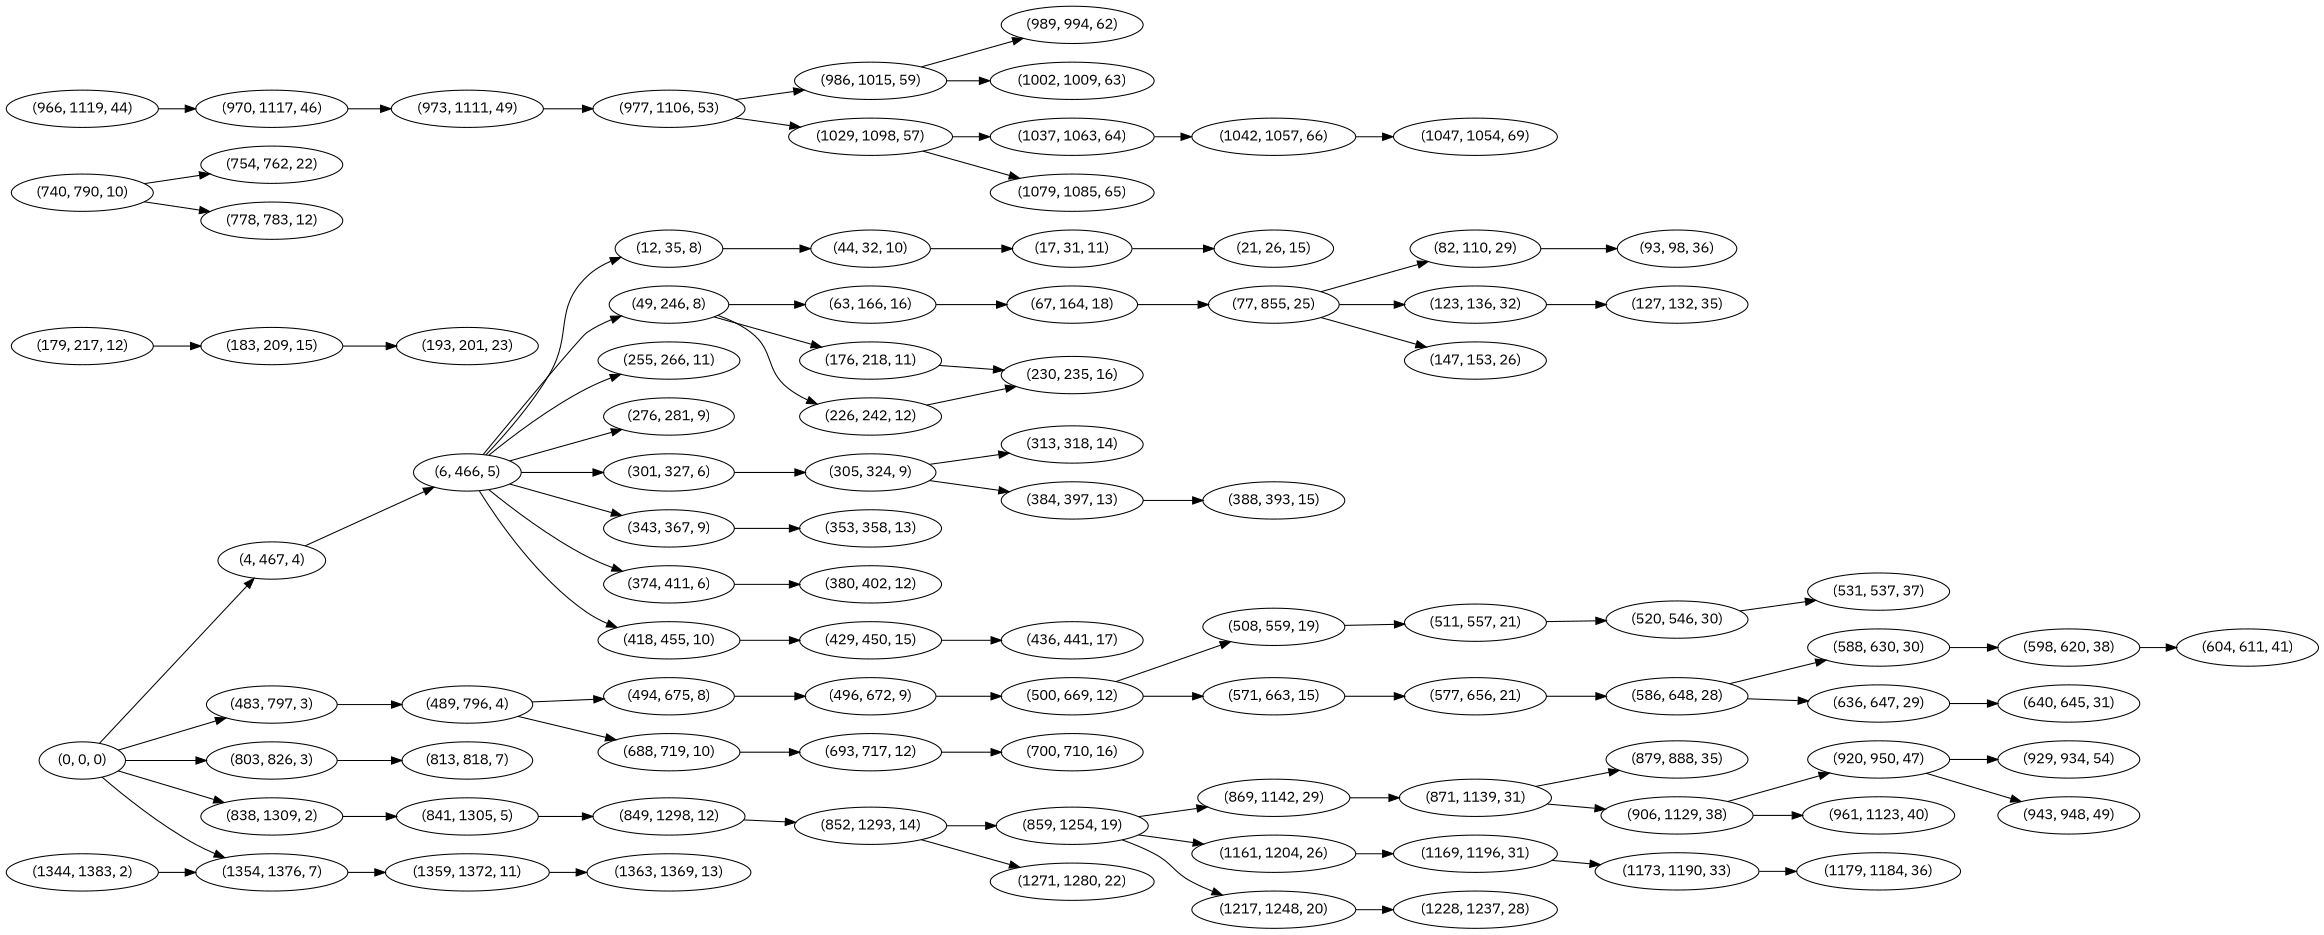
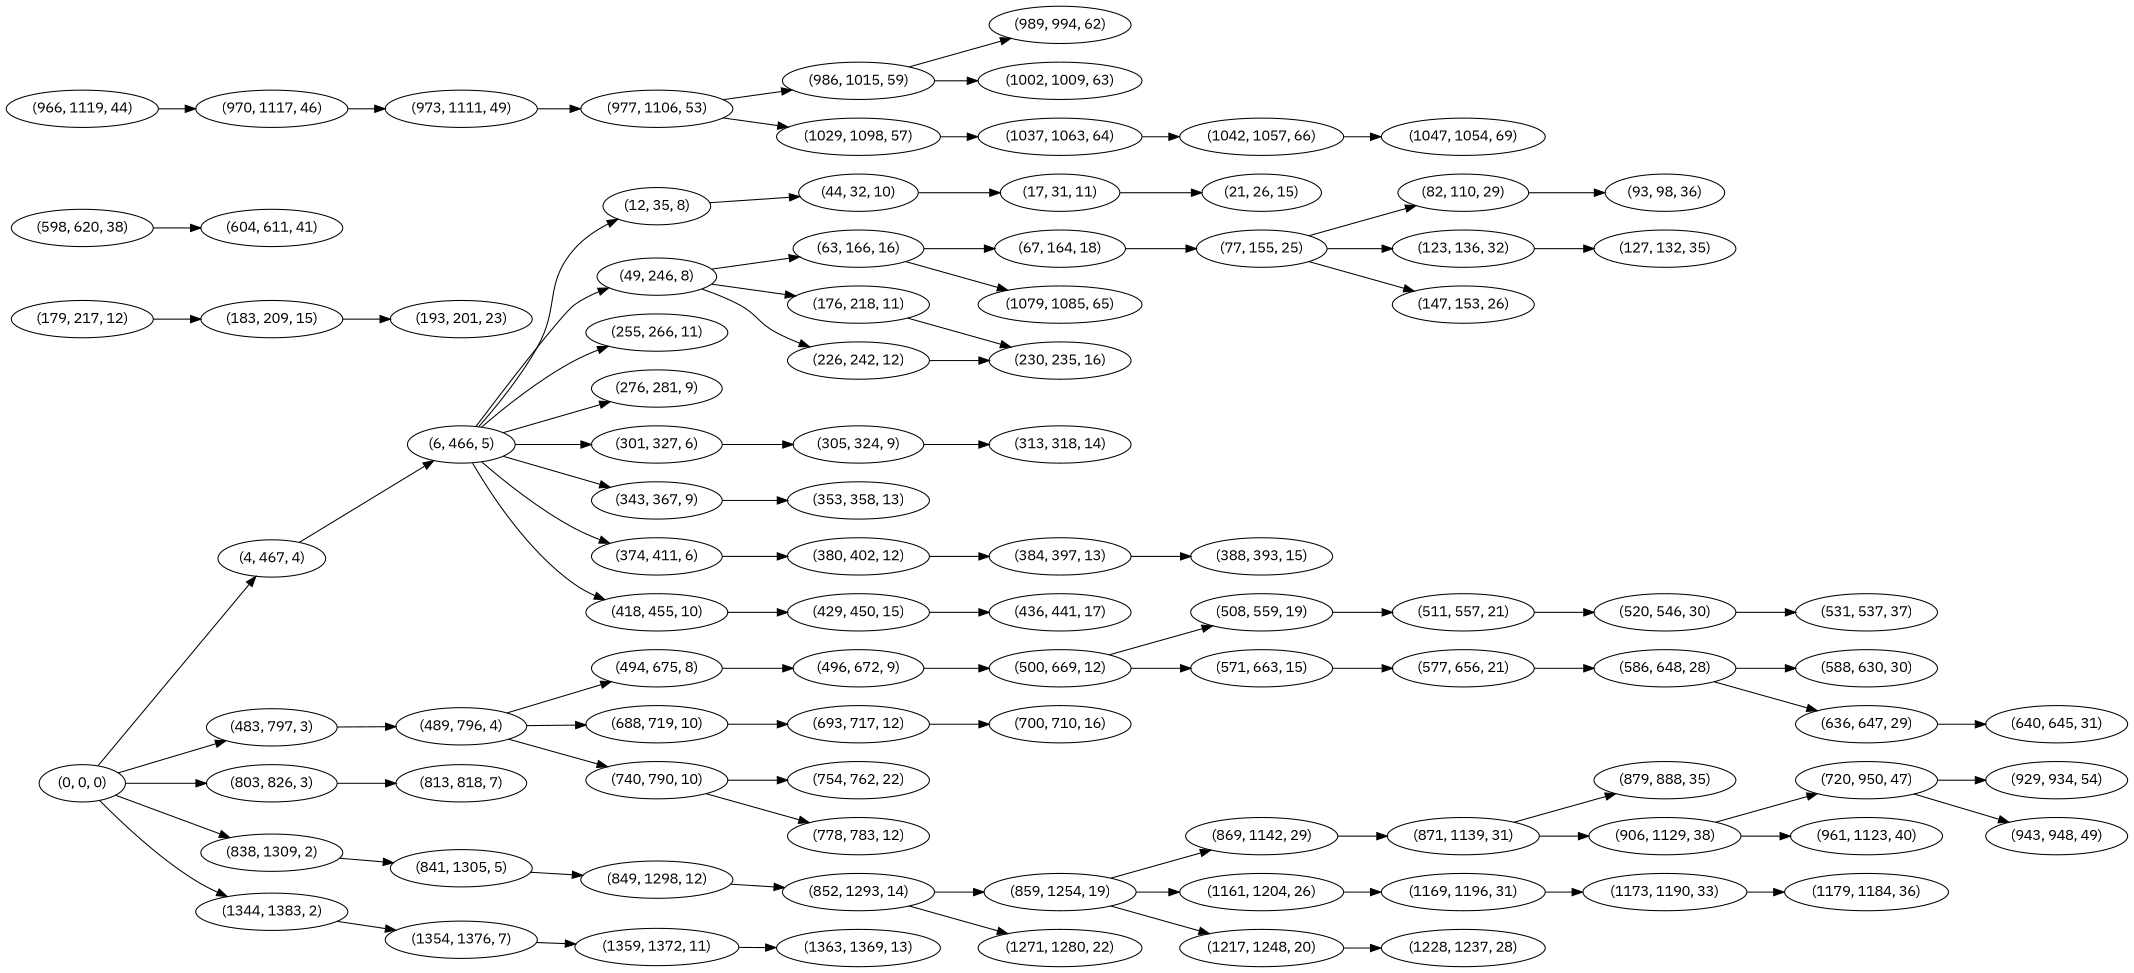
  digraph {
    fontname="IBM Plex Sans"
    rankdir=LR
    node [fontname="IBM Plex Sans"]
    edge [fontname="IBM Plex Sans"]
    "(0, 0, 0)"
    "(4, 467, 4)"
    "(483, 797, 3)"
    "(803, 826, 3)"
    "(838, 1309, 2)"
    "(1344, 1383, 2)"
    "(6, 466, 5)"
    "(489, 796, 4)"
    "(813, 818, 7)"
    "(841, 1305, 5)"
    "(1354, 1376, 7)"
    "(12, 35, 8)"
    "(49, 246, 8)"
    "(255, 266, 11)"
    "(276, 281, 9)"
    "(301, 327, 6)"
    "(343, 367, 9)"
    "(374, 411, 6)"
    "(418, 455, 10)"
    n20 [label="(44, 32, 10)"]
    "(63, 166, 16)"
    "(176, 218, 11)"
    "(226, 242, 12)"
    "(305, 324, 9)"
    "(353, 358, 13)"
    "(380, 402, 12)"
    "(429, 450, 15)"
    "(17, 31, 11)"
    "(21, 26, 15)"
    "(67, 164, 18)"
    "(230, 235, 16)"
-   "(77, 155, 25)" [label="(77, 855, 25)"]
+   "(77, 155, 25)"
    "(82, 110, 29)"
    "(123, 136, 32)"
    "(147, 153, 26)"
    "(93, 98, 36)"
    "(127, 132, 35)"
    "(179, 217, 12)"
    "(183, 209, 15)"
    "(193, 201, 23)"
    "(313, 318, 14)"
    "(384, 397, 13)"
    "(388, 393, 15)"
    "(436, 441, 17)"
    "(494, 675, 8)"
    "(688, 719, 10)"
    "(740, 790, 10)"
    "(496, 672, 9)"
    "(693, 717, 12)"
    "(754, 762, 22)"
    "(778, 783, 12)"
    "(500, 669, 12)"
    "(508, 559, 19)"
    "(571, 663, 15)"
    "(511, 557, 21)"
    "(577, 656, 21)"
    "(520, 546, 30)"
    "(531, 537, 37)"
    "(586, 648, 28)"
    "(588, 630, 30)"
    "(636, 647, 29)"
    "(598, 620, 38)"
    "(640, 645, 31)"
    "(604, 611, 41)"
    "(700, 710, 16)"
    "(849, 1298, 12)"
    "(852, 1293, 14)"
    "(859, 1254, 19)"
    "(1271, 1280, 22)"
    "(869, 1142, 29)"
    "(1161, 1204, 26)"
    "(1217, 1248, 20)"
    "(871, 1139, 31)"
    "(1169, 1196, 31)"
    "(1228, 1237, 28)"
    "(879, 888, 35)"
    "(906, 1129, 38)"
-   "(920, 950, 47)"
+   "(920, 950, 47)" [label="(720, 950, 47)"]
    "(961, 1123, 40)"
    "(929, 934, 54)"
    "(943, 948, 49)"
    "(966, 1119, 44)"
    "(970, 1117, 46)"
    "(973, 1111, 49)"
    "(977, 1106, 53)"
    "(986, 1015, 59)"
    "(1029, 1098, 57)"
    "(989, 994, 62)"
    "(1002, 1009, 63)"
    "(1037, 1063, 64)"
    "(1079, 1085, 65)"
    "(1042, 1057, 66)"
    "(1047, 1054, 69)"
    "(1173, 1190, 33)"
    "(1179, 1184, 36)"
    "(1359, 1372, 11)"
    "(1363, 1369, 13)"
    "(0, 0, 0)" -> "(4, 467, 4)"
    "(0, 0, 0)" -> "(483, 797, 3)"
    "(0, 0, 0)" -> "(803, 826, 3)"
    "(0, 0, 0)" -> "(838, 1309, 2)"
-   "(0, 0, 0)" -> "(1354, 1376, 7)"
+   "(0, 0, 0)" -> "(1344, 1383, 2)"
    "(4, 467, 4)" -> "(6, 466, 5)"
    "(483, 797, 3)" -> "(489, 796, 4)"
    "(803, 826, 3)" -> "(813, 818, 7)"
    "(838, 1309, 2)" -> "(841, 1305, 5)"
    "(1344, 1383, 2)" -> "(1354, 1376, 7)"
    "(6, 466, 5)" -> "(12, 35, 8)"
    "(6, 466, 5)" -> "(49, 246, 8)"
    "(6, 466, 5)" -> "(255, 266, 11)"
    "(6, 466, 5)" -> "(276, 281, 9)"
    "(6, 466, 5)" -> "(301, 327, 6)"
    "(6, 466, 5)" -> "(343, 367, 9)"
    "(6, 466, 5)" -> "(374, 411, 6)"
    "(6, 466, 5)" -> "(418, 455, 10)"
    "(489, 796, 4)" -> "(494, 675, 8)"
    "(489, 796, 4)" -> "(688, 719, 10)"
+   "(489, 796, 4)" -> "(740, 790, 10)"
    "(841, 1305, 5)" -> "(849, 1298, 12)"
    "(1354, 1376, 7)" -> "(1359, 1372, 11)"
    "(12, 35, 8)" -> n20
    "(49, 246, 8)" -> "(63, 166, 16)"
    "(49, 246, 8)" -> "(176, 218, 11)"
    "(49, 246, 8)" -> "(226, 242, 12)"
    "(301, 327, 6)" -> "(305, 324, 9)"
    "(343, 367, 9)" -> "(353, 358, 13)"
    "(374, 411, 6)" -> "(380, 402, 12)"
    "(418, 455, 10)" -> "(429, 450, 15)"
    n20 -> "(17, 31, 11)"
    "(63, 166, 16)" -> "(67, 164, 18)"
    "(176, 218, 11)" -> "(230, 235, 16)"
    "(226, 242, 12)" -> "(230, 235, 16)"
    "(305, 324, 9)" -> "(313, 318, 14)"
-   "(305, 324, 9)" -> "(384, 397, 13)"
+   "(380, 402, 12)" -> "(384, 397, 13)"
    "(429, 450, 15)" -> "(436, 441, 17)"
    "(17, 31, 11)" -> "(21, 26, 15)"
    "(67, 164, 18)" -> "(77, 155, 25)"
    "(77, 155, 25)" -> "(82, 110, 29)"
    "(77, 155, 25)" -> "(123, 136, 32)"
    "(77, 155, 25)" -> "(147, 153, 26)"
    "(82, 110, 29)" -> "(93, 98, 36)"
    "(123, 136, 32)" -> "(127, 132, 35)"
    "(179, 217, 12)" -> "(183, 209, 15)"
    "(183, 209, 15)" -> "(193, 201, 23)"
    "(384, 397, 13)" -> "(388, 393, 15)"
    "(494, 675, 8)" -> "(496, 672, 9)"
    "(688, 719, 10)" -> "(693, 717, 12)"
    "(740, 790, 10)" -> "(754, 762, 22)"
    "(740, 790, 10)" -> "(778, 783, 12)"
    "(496, 672, 9)" -> "(500, 669, 12)"
    "(693, 717, 12)" -> "(700, 710, 16)"
    "(500, 669, 12)" -> "(508, 559, 19)"
    "(500, 669, 12)" -> "(571, 663, 15)"
    "(508, 559, 19)" -> "(511, 557, 21)"
    "(571, 663, 15)" -> "(577, 656, 21)"
    "(511, 557, 21)" -> "(520, 546, 30)"
    "(577, 656, 21)" -> "(586, 648, 28)"
    "(520, 546, 30)" -> "(531, 537, 37)"
    "(586, 648, 28)" -> "(588, 630, 30)"
    "(586, 648, 28)" -> "(636, 647, 29)"
-   "(588, 630, 30)" -> "(598, 620, 38)"
    "(636, 647, 29)" -> "(640, 645, 31)"
    "(598, 620, 38)" -> "(604, 611, 41)"
    "(849, 1298, 12)" -> "(852, 1293, 14)"
    "(852, 1293, 14)" -> "(859, 1254, 19)"
    "(852, 1293, 14)" -> "(1271, 1280, 22)"
    "(859, 1254, 19)" -> "(869, 1142, 29)"
    "(859, 1254, 19)" -> "(1161, 1204, 26)"
    "(859, 1254, 19)" -> "(1217, 1248, 20)"
    "(869, 1142, 29)" -> "(871, 1139, 31)"
    "(1161, 1204, 26)" -> "(1169, 1196, 31)"
    "(1217, 1248, 20)" -> "(1228, 1237, 28)"
    "(871, 1139, 31)" -> "(879, 888, 35)"
    "(871, 1139, 31)" -> "(906, 1129, 38)"
    "(1169, 1196, 31)" -> "(1173, 1190, 33)"
    "(906, 1129, 38)" -> "(920, 950, 47)"
    "(906, 1129, 38)" -> "(961, 1123, 40)"
    "(920, 950, 47)" -> "(929, 934, 54)"
    "(920, 950, 47)" -> "(943, 948, 49)"
    "(966, 1119, 44)" -> "(970, 1117, 46)"
    "(970, 1117, 46)" -> "(973, 1111, 49)"
    "(973, 1111, 49)" -> "(977, 1106, 53)"
    "(977, 1106, 53)" -> "(986, 1015, 59)"
    "(977, 1106, 53)" -> "(1029, 1098, 57)"
    "(986, 1015, 59)" -> "(989, 994, 62)"
    "(986, 1015, 59)" -> "(1002, 1009, 63)"
    "(1029, 1098, 57)" -> "(1037, 1063, 64)"
-   "(1029, 1098, 57)" -> "(1079, 1085, 65)"
+   "(63, 166, 16)" -> "(1079, 1085, 65)"
    "(1037, 1063, 64)" -> "(1042, 1057, 66)"
    "(1042, 1057, 66)" -> "(1047, 1054, 69)"
    "(1173, 1190, 33)" -> "(1179, 1184, 36)"
    "(1359, 1372, 11)" -> "(1363, 1369, 13)"
  }
